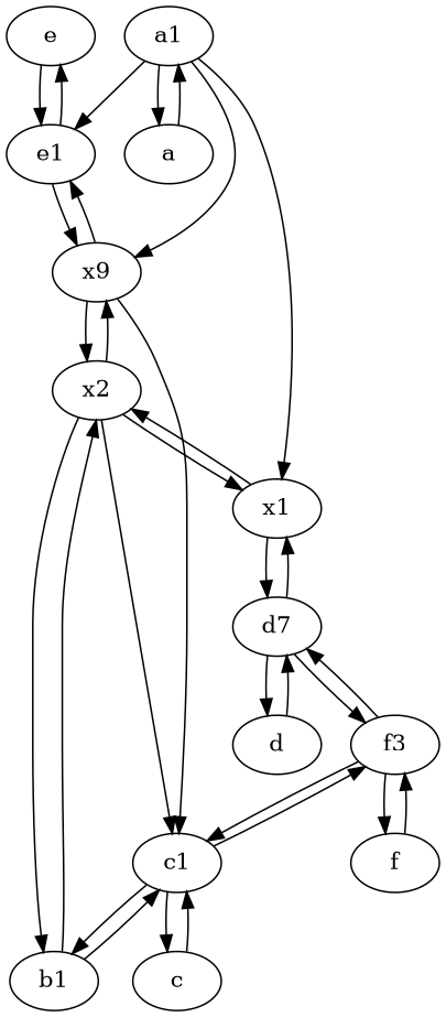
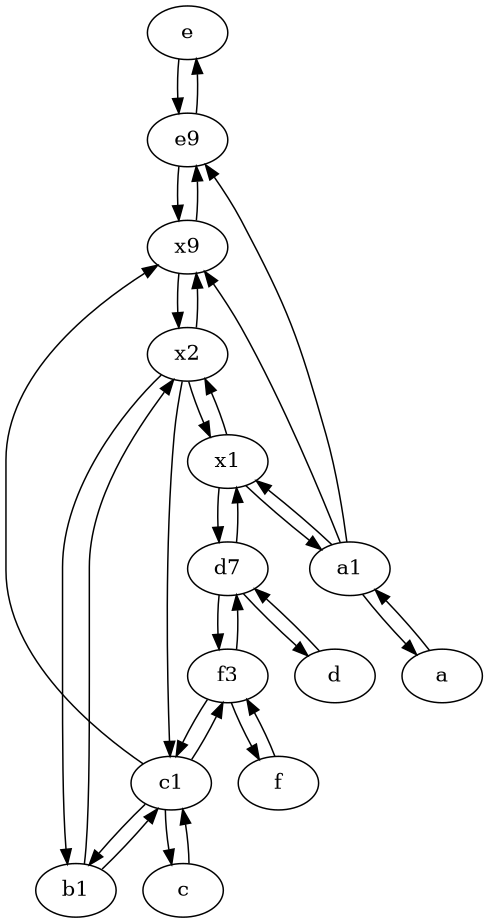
  digraph {
    e
-   e1
+   e1 [label=e9]
    n3 [label=x9]
    b1
    c1
    x2
    n7 [label=f3]
    f
    n9 [label=d7]
    d
    x1
    a
    a1
    c
    e -> e1
    e1 -> e
    e1 -> n3
    n3 -> e1
-   n3 -> c1
+   c1 -> n3
    n3 -> x2
    b1 -> c1
    b1 -> x2
    c1 -> b1
    c1 -> n7
    c1 -> c
    x2 -> n3
    x2 -> b1
    x2 -> c1
    x2 -> x1
    n7 -> c1
    n7 -> f
    n7 -> n9
    f -> n7
    n9 -> n7
    n9 -> d
    n9 -> x1
    d -> n9
    x1 -> x2
    x1 -> n9
+   x1 -> a1
    a -> a1
    a1 -> e1
    a1 -> n3
    a1 -> x1
    a1 -> a
    c -> c1
  }
